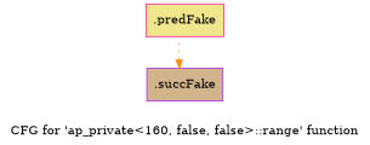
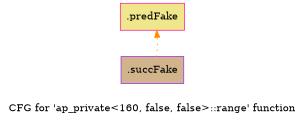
  digraph {
    label="CFG for 'ap_private\<160, false, false\>::range' function"
    node [shape=record style=filled]
    n1 [label="{.predFake}" fillcolor=khaki color=deeppink]
    n2 [filename="/mnt/xilinx/Vitis_HLS/2021.2/include/etc/ap_private.h" label="{.succFake}" linenumber=4311 fillcolor=tan color=purple]
-   n1 -> n2 [execusionnum=5 filename="/mnt/xilinx/Vitis_HLS/2021.2/include/etc/ap_private.h" color=darkorange style=dotted]
+   n2 -> n1 [execusionnum=5 filename="/mnt/xilinx/Vitis_HLS/2021.2/include/etc/ap_private.h" color=darkorange style=dotted]
  }
